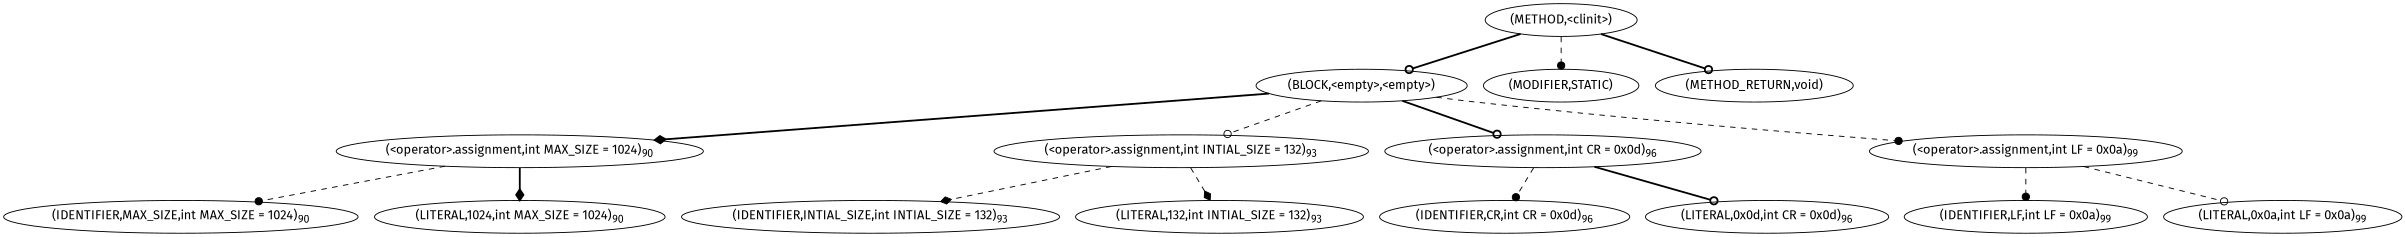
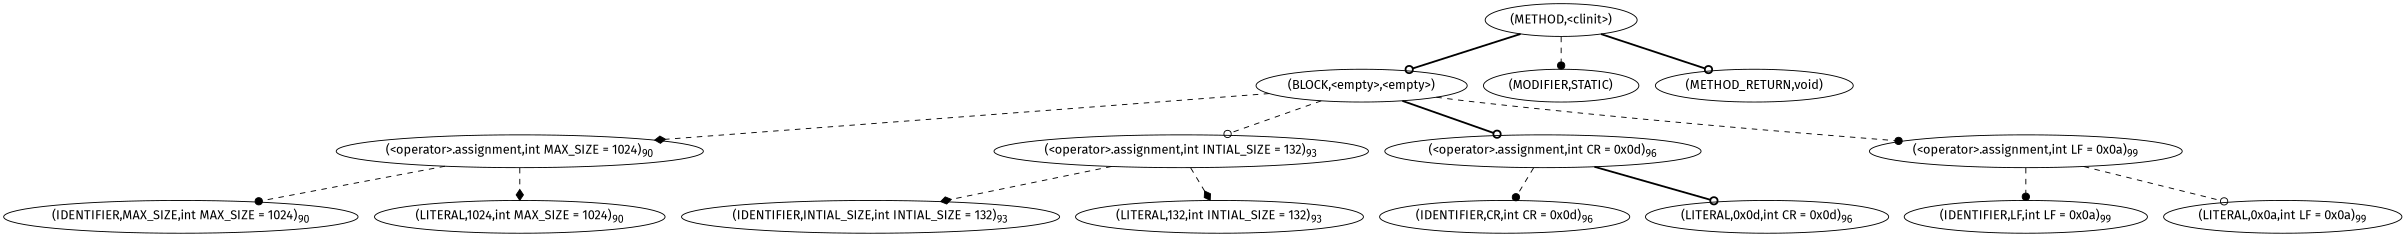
  digraph {
    fontname="Fira Sans"
    node [fontname="Fira Sans"]
    edge [arrowhead=odot fontname="Fira Sans" style=dashed]
    n1 [label=<(METHOD,&lt;clinit&gt;)>]
    n2 [label=<(BLOCK,&lt;empty&gt;,&lt;empty&gt;)>]
    n3 [label=<(MODIFIER,STATIC)>]
    n4 [label=<(METHOD_RETURN,void)>]
    n5 [label=<(&lt;operator&gt;.assignment,int MAX_SIZE = 1024)<SUB>90</SUB>>]
    n6 [label=<(&lt;operator&gt;.assignment,int INTIAL_SIZE = 132)<SUB>93</SUB>>]
    n7 [label=<(&lt;operator&gt;.assignment,int CR = 0x0d)<SUB>96</SUB>>]
    n8 [label=<(&lt;operator&gt;.assignment,int LF = 0x0a)<SUB>99</SUB>>]
    n9 [label=<(IDENTIFIER,MAX_SIZE,int MAX_SIZE = 1024)<SUB>90</SUB>>]
    n10 [label=<(LITERAL,1024,int MAX_SIZE = 1024)<SUB>90</SUB>>]
    n11 [label=<(IDENTIFIER,INTIAL_SIZE,int INTIAL_SIZE = 132)<SUB>93</SUB>>]
    n12 [label=<(LITERAL,132,int INTIAL_SIZE = 132)<SUB>93</SUB>>]
    n13 [label=<(IDENTIFIER,CR,int CR = 0x0d)<SUB>96</SUB>>]
    n14 [label=<(LITERAL,0x0d,int CR = 0x0d)<SUB>96</SUB>>]
    n15 [label=<(IDENTIFIER,LF,int LF = 0x0a)<SUB>99</SUB>>]
    n16 [label=<(LITERAL,0x0a,int LF = 0x0a)<SUB>99</SUB>>]
    n1 -> n2 [style=bold]
    n1 -> n3 [arrowhead=dot]
    n1 -> n4 [style=bold]
-   n2 -> n5 [arrowhead=diamond style=bold]
+   n2 -> n5 [arrowhead=diamond]
    n2 -> n6
    n2 -> n7 [style=bold]
    n2 -> n8 [arrowhead=dot]
    n5 -> n9 [arrowhead=dot]
-   n5 -> n10 [arrowhead=diamond style=bold]
+   n5 -> n10 [arrowhead=diamond]
    n6 -> n11 [arrowhead=diamond]
    n6 -> n12 [arrowhead=diamond]
    n7 -> n13 [arrowhead=dot]
    n7 -> n14 [style=bold]
    n8 -> n15 [arrowhead=dot]
    n8 -> n16
  }
